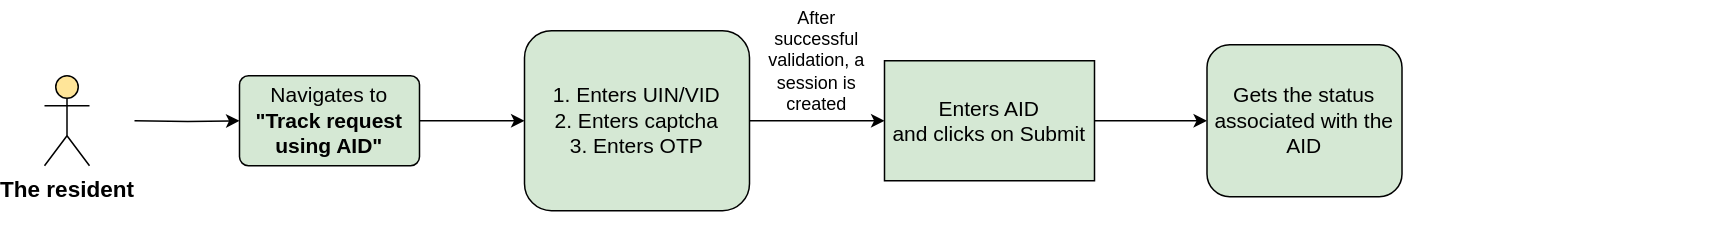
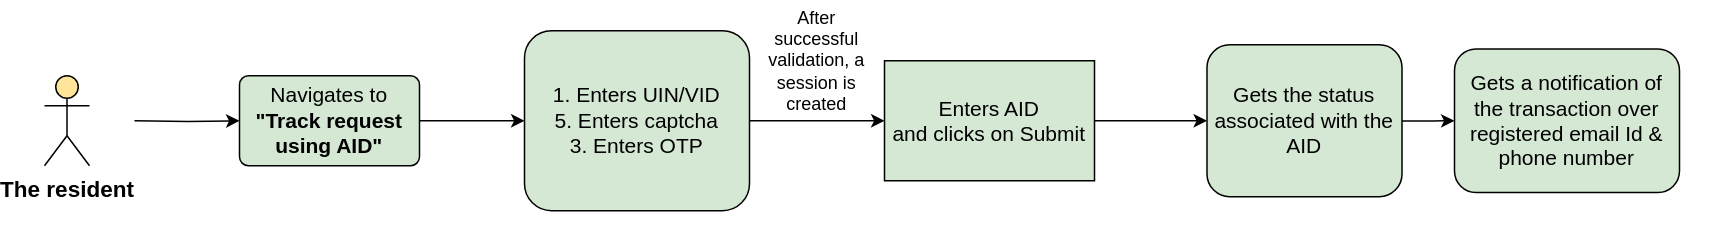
  <mxCell id="0" />
  <mxCell id="1" parent="0" />
  <mxCell id="2" value="&lt;font style=&quot;font-size: 15px&quot;&gt;&lt;b&gt;The resident&lt;/b&gt;&lt;/font&gt;" style="shape=umlActor;verticalLabelPosition=bottom;labelBackgroundColor=#ffffff;verticalAlign=top;html=1;outlineConnect=0;fillColor=#FFE599;" vertex="1" parent="1"><mxGeometry x="20" y="50" width="30" height="60" as="geometry" /></mxCell>
  <mxCell id="3" value="" style="edgeStyle=orthogonalEdgeStyle;rounded=0;orthogonalLoop=1;jettySize=auto;html=1;" edge="1" parent="1" target="5"><mxGeometry relative="1" as="geometry"><mxPoint x="80" y="80" as="sourcePoint" /></mxGeometry></mxCell>
  <mxCell id="4" value="" style="edgeStyle=orthogonalEdgeStyle;rounded=0;orthogonalLoop=1;jettySize=auto;html=1;" edge="1" parent="1" source="5" target="7"><mxGeometry relative="1" as="geometry" /></mxCell>
  <mxCell id="5" value="&lt;div&gt;&lt;font style=&quot;font-size: 14px&quot;&gt;Navigates to&lt;b&gt; &quot;Track request using AID&quot;&lt;/b&gt;&lt;/font&gt;&lt;br&gt;&lt;/div&gt;" style="rounded=1;whiteSpace=wrap;html=1;fillColor=#D5E8D4;arcSize=10;" vertex="1" parent="1"><mxGeometry x="150" y="50" width="120" height="60" as="geometry" /></mxCell>
  <mxCell id="6" value="" style="edgeStyle=orthogonalEdgeStyle;rounded=0;orthogonalLoop=1;jettySize=auto;html=1;" edge="1" parent="1" source="7" target="9"><mxGeometry relative="1" as="geometry" /></mxCell>
- <mxCell id="7" value="&lt;font style=&quot;font-size: 14px&quot;&gt;1. Enters UIN/VID&lt;br&gt;2. Enters captcha&lt;br&gt;3. Enters OTP&lt;/font&gt;" style="rounded=1;whiteSpace=wrap;html=1;fillColor=#D5E8D4;" vertex="1" parent="1"><mxGeometry x="340" y="20" width="150" height="120" as="geometry" /></mxCell>
+ <mxCell id="7" value="&lt;font style=&quot;font-size: 14px&quot;&gt;1. Enters UIN/VID&lt;br&gt;5. Enters captcha&lt;br&gt;3. Enters OTP&lt;/font&gt;" style="rounded=1;whiteSpace=wrap;html=1;fillColor=#D5E8D4;" vertex="1" parent="1"><mxGeometry x="340" y="20" width="150" height="120" as="geometry" /></mxCell>
  <mxCell id="8" value="" style="edgeStyle=orthogonalEdgeStyle;rounded=0;orthogonalLoop=1;jettySize=auto;html=1;entryX=0;entryY=0.5;entryDx=0;entryDy=0;" edge="1" parent="1" source="9" target="11"><mxGeometry relative="1" as="geometry"><mxPoint x="680" y="80" as="targetPoint" /></mxGeometry></mxCell>
  <mxCell id="9" value="&lt;font style=&quot;font-size: 14px&quot;&gt;Enters AID&lt;br&gt;and clicks on Submit&lt;/font&gt;" style="whiteSpace=wrap;html=1;fillColor=#D5E8D4;rounded=0;" vertex="1" parent="1"><mxGeometry x="580" y="40" width="140" height="80" as="geometry" /></mxCell>
+ <mxCell id="10" value="" style="edgeStyle=orthogonalEdgeStyle;rounded=0;orthogonalLoop=1;jettySize=auto;html=1;" edge="1" parent="1" source="11" target="13"><mxGeometry relative="1" as="geometry" /></mxCell>
  <mxCell id="11" value="&lt;font style=&quot;font-size: 14px&quot;&gt;Gets the status associated with the AID&lt;/font&gt;" style="rounded=1;whiteSpace=wrap;html=1;fillColor=#D5E8D4;" vertex="1" parent="1"><mxGeometry x="795" y="29.38" width="130" height="101.25" as="geometry" /></mxCell>
  <mxCell id="12" value="After successful validation, a session is created" style="text;html=1;strokeColor=none;fillColor=none;align=center;verticalAlign=middle;whiteSpace=wrap;rounded=0;" vertex="1" parent="1"><mxGeometry x="500" y="30" width="70" height="20" as="geometry" /></mxCell>
+ <mxCell id="13" value="&lt;font style=&quot;font-size: 14px&quot;&gt;Gets a notification of the transaction over registered email Id &amp;amp; phone number&lt;/font&gt;" style="rounded=1;whiteSpace=wrap;html=1;fillColor=#D5E8D4;shadow=0;" vertex="1" parent="1"><mxGeometry x="960" y="32.19" width="150" height="95.62" as="geometry" /></mxCell>
